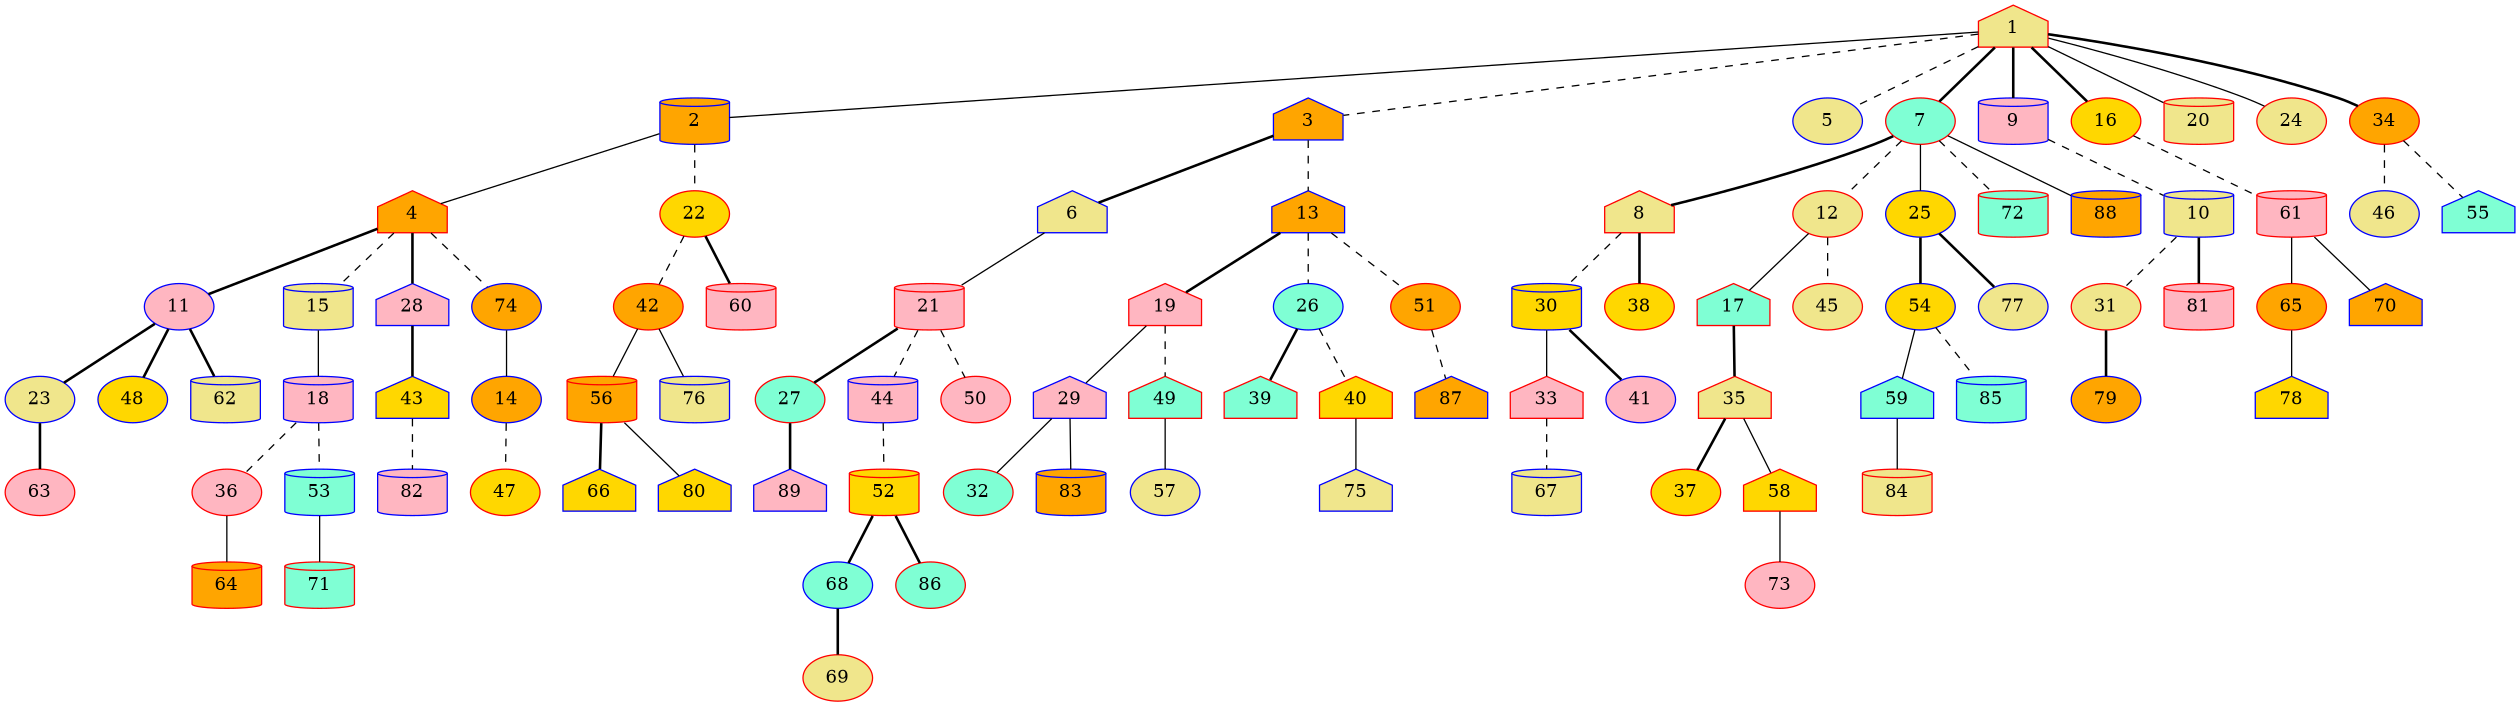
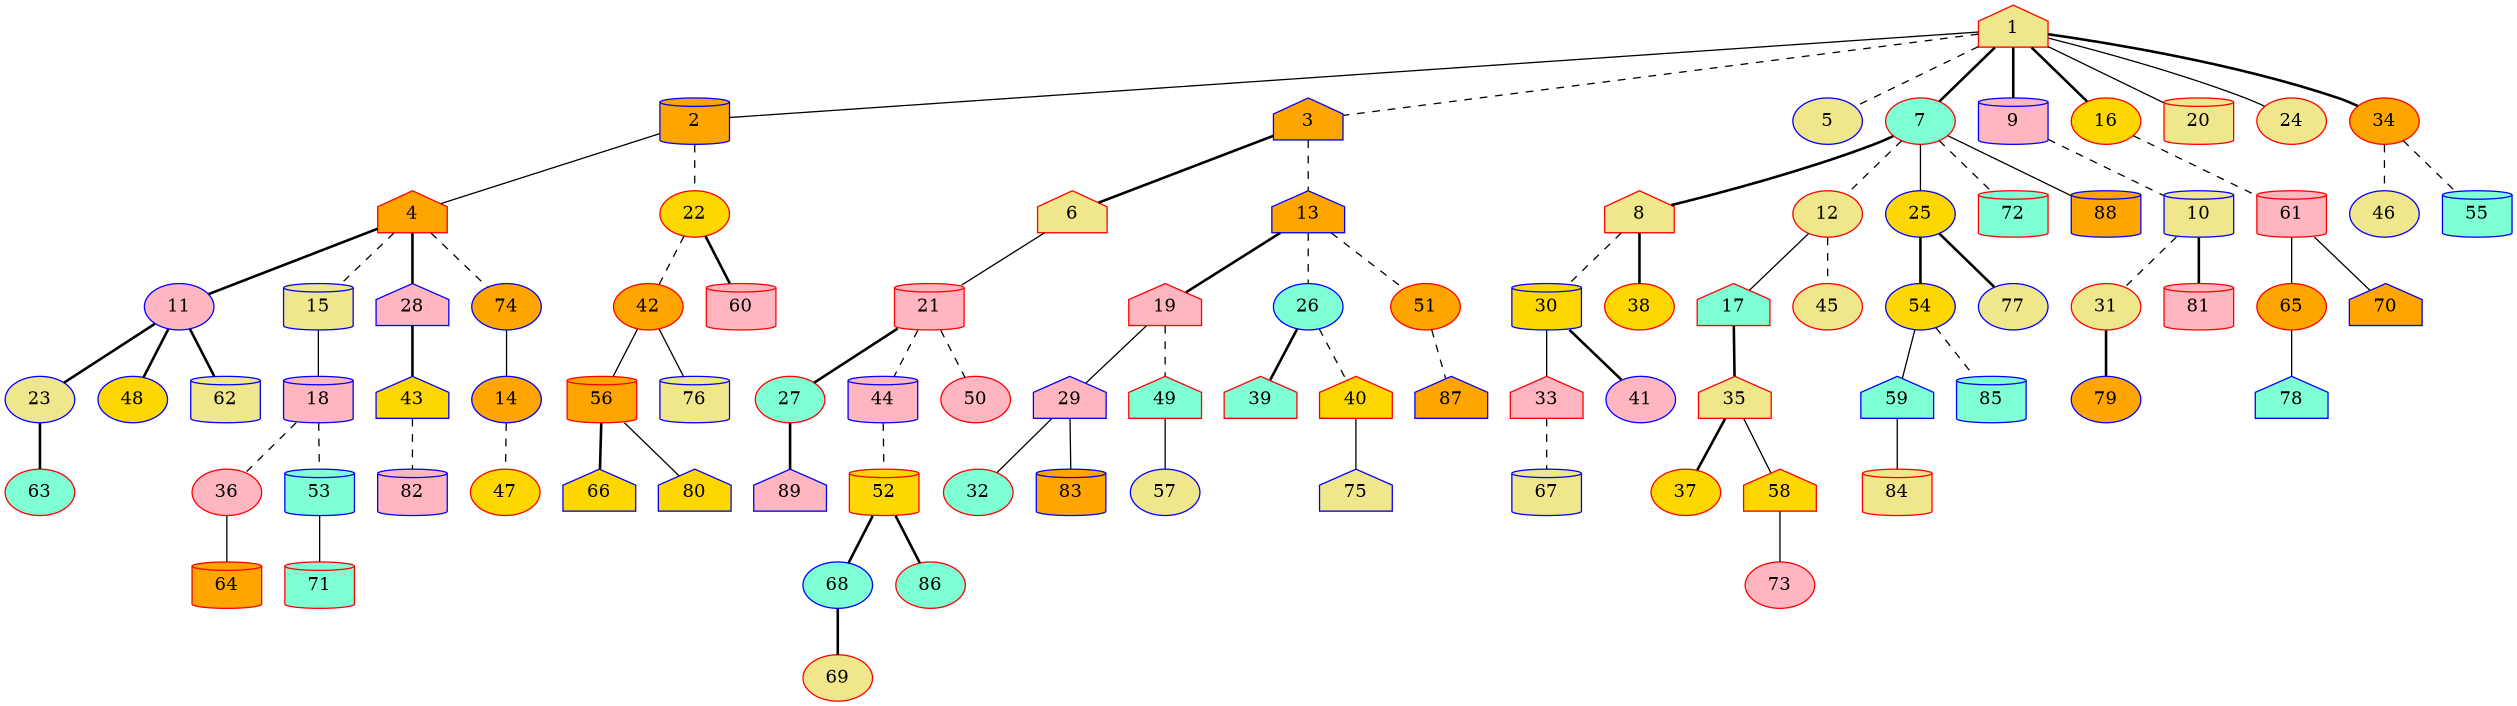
  graph {
    node [color=red fillcolor=khaki shape=ellipse style=filled]
    edge [style=dashed]
    1 [shape=house]
    2 [color=blue fillcolor=orange shape=cylinder]
    3 [color=blue fillcolor=orange shape=house]
    5 [color=blue]
    7 [fillcolor=aquamarine]
    9 [color=blue fillcolor=lightpink shape=cylinder]
    16 [fillcolor=gold]
    20 [shape=cylinder]
    24
    34 [fillcolor=orange]
    4 [fillcolor=orange shape=house]
    22 [fillcolor=gold]
-   6 [color=blue shape=house]
+   6 [shape=house]
    13 [color=blue fillcolor=orange shape=house]
    8 [shape=house]
    12
    25 [color=blue fillcolor=gold]
    72 [fillcolor=aquamarine shape=cylinder]
    88 [color=blue fillcolor=orange shape=cylinder]
    10 [color=blue shape=cylinder]
    61 [fillcolor=lightpink shape=cylinder]
    46 [color=blue]
-   55 [color=blue fillcolor=aquamarine shape=house]
+   55 [color=blue fillcolor=aquamarine shape=cylinder]
    11 [color=blue fillcolor=lightpink]
    15 [color=blue shape=cylinder]
    28 [color=blue fillcolor=lightpink shape=house]
    74 [color=blue fillcolor=orange]
    14 [color=blue fillcolor=orange]
    47 [fillcolor=gold]
    42 [fillcolor=orange]
    60 [fillcolor=lightpink shape=cylinder]
    21 [fillcolor=lightpink shape=cylinder]
    19 [fillcolor=lightpink shape=house]
    26 [color=blue fillcolor=aquamarine]
    51 [fillcolor=orange]
    23 [color=blue]
    48 [color=blue fillcolor=gold]
    62 [color=blue shape=cylinder]
    18 [color=blue fillcolor=lightpink shape=cylinder]
    43 [color=blue fillcolor=gold shape=house]
    27 [fillcolor=aquamarine]
    44 [color=blue fillcolor=lightpink shape=cylinder]
    50 [fillcolor=lightpink]
    30 [color=blue fillcolor=gold shape=cylinder]
    38 [fillcolor=gold]
    17 [fillcolor=aquamarine shape=house]
    45
    54 [color=blue fillcolor=gold]
    77 [color=blue]
    33 [fillcolor=lightpink shape=house]
    41 [color=blue fillcolor=lightpink]
    31
    81 [fillcolor=lightpink shape=cylinder]
    79 [color=blue fillcolor=orange]
-   63 [fillcolor=lightpink]
+   63 [fillcolor=aquamarine]
    35 [shape=house]
    29 [color=blue fillcolor=lightpink shape=house]
    49 [fillcolor=aquamarine shape=house]
    39 [fillcolor=aquamarine shape=house]
    40 [fillcolor=gold shape=house]
    87 [color=blue fillcolor=orange shape=house]
    36 [fillcolor=lightpink]
    53 [color=blue fillcolor=aquamarine shape=cylinder]
    65 [fillcolor=orange]
    70 [color=blue fillcolor=orange shape=house]
    37 [fillcolor=gold]
    58 [fillcolor=gold shape=house]
    64 [fillcolor=orange shape=cylinder]
    71 [fillcolor=aquamarine shape=cylinder]
    32 [fillcolor=aquamarine]
    83 [color=blue fillcolor=orange shape=cylinder]
    57 [color=blue]
    89 [color=blue fillcolor=lightpink shape=house]
    52 [fillcolor=gold shape=cylinder]
    56 [fillcolor=orange shape=cylinder]
    76 [color=blue shape=cylinder]
    59 [color=blue fillcolor=aquamarine shape=house]
    85 [color=blue fillcolor=aquamarine shape=cylinder]
    75 [color=blue shape=house]
    82 [color=blue fillcolor=lightpink shape=cylinder]
    67 [color=blue shape=cylinder]
    73 [fillcolor=lightpink]
    66 [color=blue fillcolor=gold shape=house]
    80 [color=blue fillcolor=gold shape=house]
    68 [color=blue fillcolor=aquamarine]
    86 [fillcolor=aquamarine]
    69
    84 [shape=cylinder]
-   78 [color=blue fillcolor=gold shape=house]
+   78 [color=blue fillcolor=aquamarine shape=house]
    1 -- 2 [style=solid]
    1 -- 3
    1 -- 5
    1 -- 7 [style=bold]
    1 -- 9 [style=bold]
    1 -- 16 [style=bold]
    1 -- 20 [style=solid]
    1 -- 24 [style=solid]
    1 -- 34 [style=bold]
    2 -- 4 [style=solid]
    2 -- 22
    3 -- 6 [style=bold]
    3 -- 13
    7 -- 8 [style=bold]
    7 -- 12
    7 -- 25 [style=solid]
    7 -- 72
    7 -- 88 [style=solid]
    9 -- 10
    16 -- 61
    34 -- 46
    34 -- 55
    4 -- 11 [style=bold]
    4 -- 15
    4 -- 28 [style=bold]
    4 -- 74
    22 -- 42
    22 -- 60 [style=bold]
    6 -- 21 [style=solid]
    13 -- 19 [style=bold]
    13 -- 26
    13 -- 51
    8 -- 30
    8 -- 38 [style=bold]
    12 -- 17 [style=solid]
    12 -- 45
    25 -- 54 [style=bold]
    25 -- 77 [style=bold]
    10 -- 31
    10 -- 81 [style=bold]
    61 -- 65 [style=solid]
    61 -- 70 [style=solid]
    11 -- 23 [style=bold]
    11 -- 48 [style=bold]
    11 -- 62 [style=bold]
    15 -- 18 [style=solid]
    28 -- 43 [style=bold]
    74 -- 14 [style=solid]
    14 -- 47
    42 -- 56 [style=solid]
    42 -- 76 [style=solid]
    21 -- 27 [style=bold]
    21 -- 44
    21 -- 50
    19 -- 29 [style=solid]
    19 -- 49
    26 -- 39 [style=bold]
    26 -- 40
    51 -- 87
    23 -- 63 [style=bold]
    18 -- 36
    18 -- 53
    43 -- 82
    27 -- 89 [style=bold]
    44 -- 52
    30 -- 33 [style=solid]
    30 -- 41 [style=bold]
    17 -- 35 [style=bold]
    54 -- 59 [style=solid]
    54 -- 85
    33 -- 67
    31 -- 79 [style=bold]
    35 -- 37 [style=bold]
    35 -- 58 [style=solid]
    29 -- 32 [style=solid]
    29 -- 83 [style=solid]
    49 -- 57 [style=solid]
    40 -- 75 [style=solid]
    36 -- 64 [style=solid]
    53 -- 71 [style=solid]
    65 -- 78 [style=solid]
    58 -- 73 [style=solid]
    52 -- 68 [style=bold]
    52 -- 86 [style=bold]
    56 -- 66 [style=bold]
    56 -- 80 [style=solid]
    59 -- 84 [style=solid]
    68 -- 69 [style=bold]
  }
